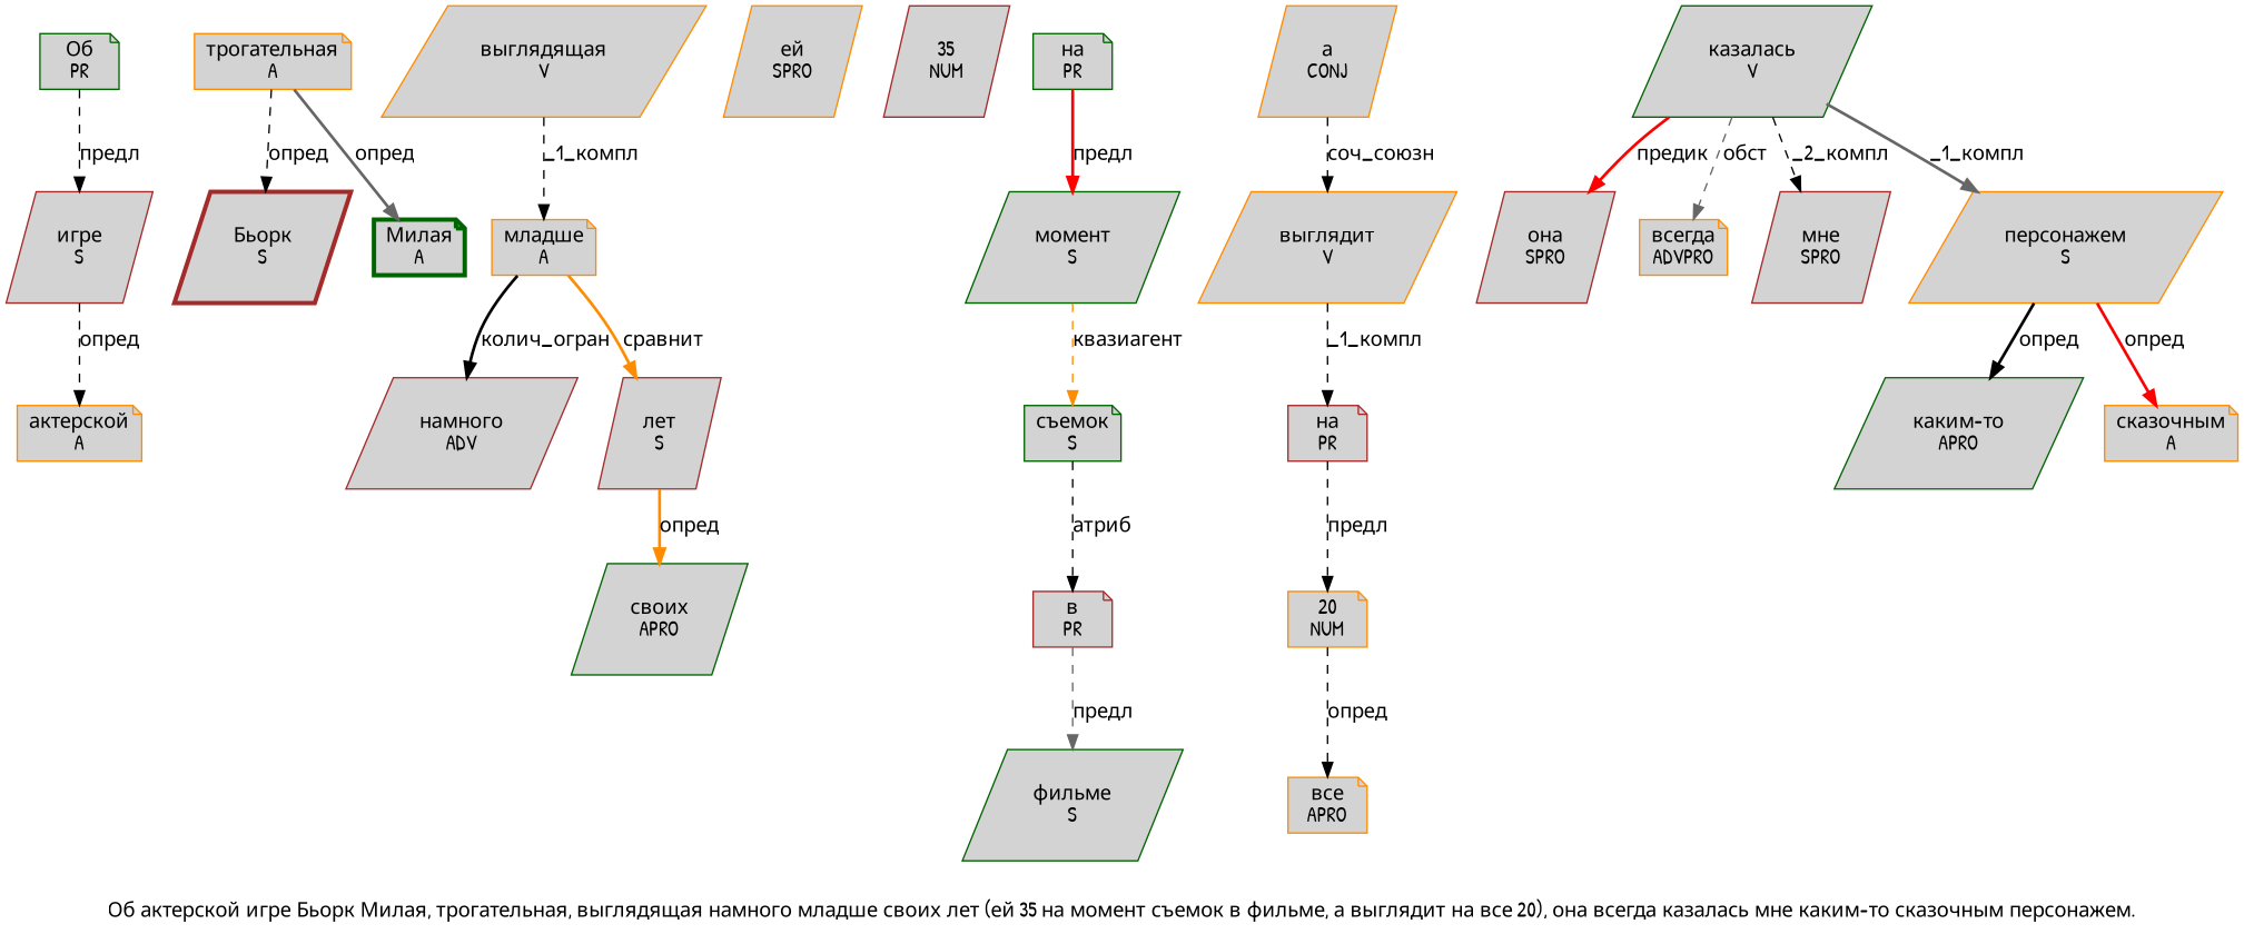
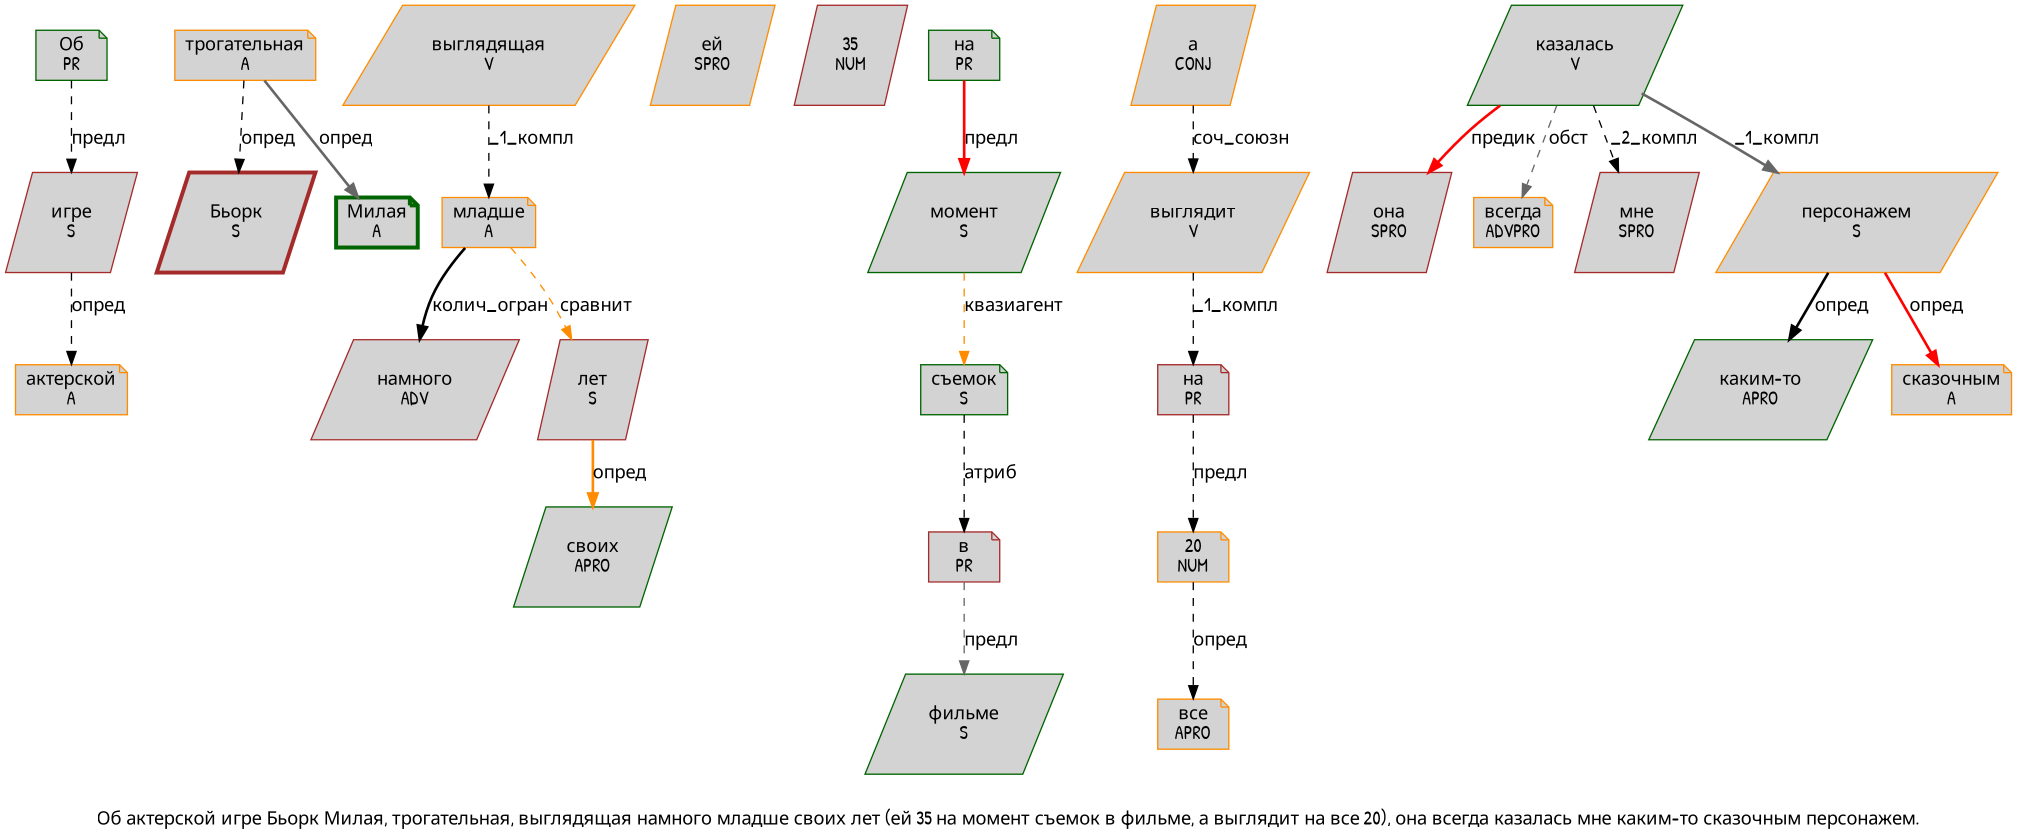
  digraph {
    fontname="Patrick Hand"
    label="Об актерской игре Бьорк Милая, трогательная, выглядящая намного младше своих лет (ей 35 на момент съемок в фильме, а выглядит на все 20), она всегда казалась мне каким-то сказочным персонажем."
    node [color=darkorange fillcolor=lightgray fontname="Patrick Hand" penwidth=1 shape=parallelogram style=filled]
    edge [color=black fontname="Patrick Hand" style=dashed]
    n1 [color=darkgreen label="Об\nPR" shape=note]
    n2 [color=brown label="игре\nS"]
    n3 [label="актерской\nA" shape=note]
    n4 [color=brown label="Бьорк\nS" penwidth=3]
    n5 [color=darkgreen label="Милая\nA" penwidth=3 shape=note]
    n6 [label="трогательная\nA" shape=note]
    n7 [label="выглядящая\nV"]
    n8 [label="младше\nA" shape=note]
    n9 [color=brown label="намного\nADV"]
    n10 [color=brown label="лет\nS"]
    n11 [color=darkgreen label="своих\nAPRO"]
    n12 [label="ей\nSPRO"]
    n13 [color=brown label="35\nNUM"]
    n14 [color=darkgreen label="на\nPR" shape=note]
    n15 [color=darkgreen label="момент\nS"]
    n16 [color=darkgreen label="съемок\nS" shape=note]
    n17 [color=brown label="в\nPR" shape=note]
    n18 [color=darkgreen label="фильме\nS"]
    n19 [label="а\nCONJ"]
    n20 [label="выглядит\nV"]
    n21 [color=brown label="на\nPR" shape=note]
    n22 [label="20\nNUM" shape=note]
    n23 [label="все\nAPRO" shape=note]
    n24 [color=brown label="она\nSPRO"]
    n25 [label="всегда\nADVPRO" shape=note]
    n26 [color=darkgreen label="казалась\nV"]
    n27 [color=brown label="мне\nSPRO"]
    n28 [label="персонажем\nS"]
    n29 [color=darkgreen label="каким-то\nAPRO"]
    n30 [label="сказочным\nA" shape=note]
    n1 -> n2 [label="предл"]
    n2 -> n3 [label="опред"]
    n6 -> n4 [label="опред"]
    n6 -> n5 [color=gray40 label="опред" style=bold]
    n7 -> n8 [label="_1_компл"]
    n8 -> n9 [label="колич_огран" style=bold]
-   n8 -> n10 [color=darkorange label="сравнит" style=bold]
+   n8 -> n10 [color=darkorange label="сравнит"]
    n10 -> n11 [color=darkorange label="опред" style=bold]
    n14 -> n15 [color=red label="предл" style=bold]
    n15 -> n16 [color=darkorange label="квазиагент"]
    n16 -> n17 [label="атриб"]
    n17 -> n18 [color=gray40 label="предл"]
    n19 -> n20 [label="соч_союзн"]
    n20 -> n21 [label="_1_компл"]
    n21 -> n22 [label="предл"]
    n22 -> n23 [label="опред"]
    n26 -> n24 [color=red label="предик" style=bold]
    n26 -> n25 [color=gray40 label="обст"]
    n26 -> n27 [label="_2_компл"]
    n26 -> n28 [color=gray40 label="_1_компл" style=bold]
    n28 -> n29 [label="опред" style=bold]
    n28 -> n30 [color=red label="опред" style=bold]
  }
